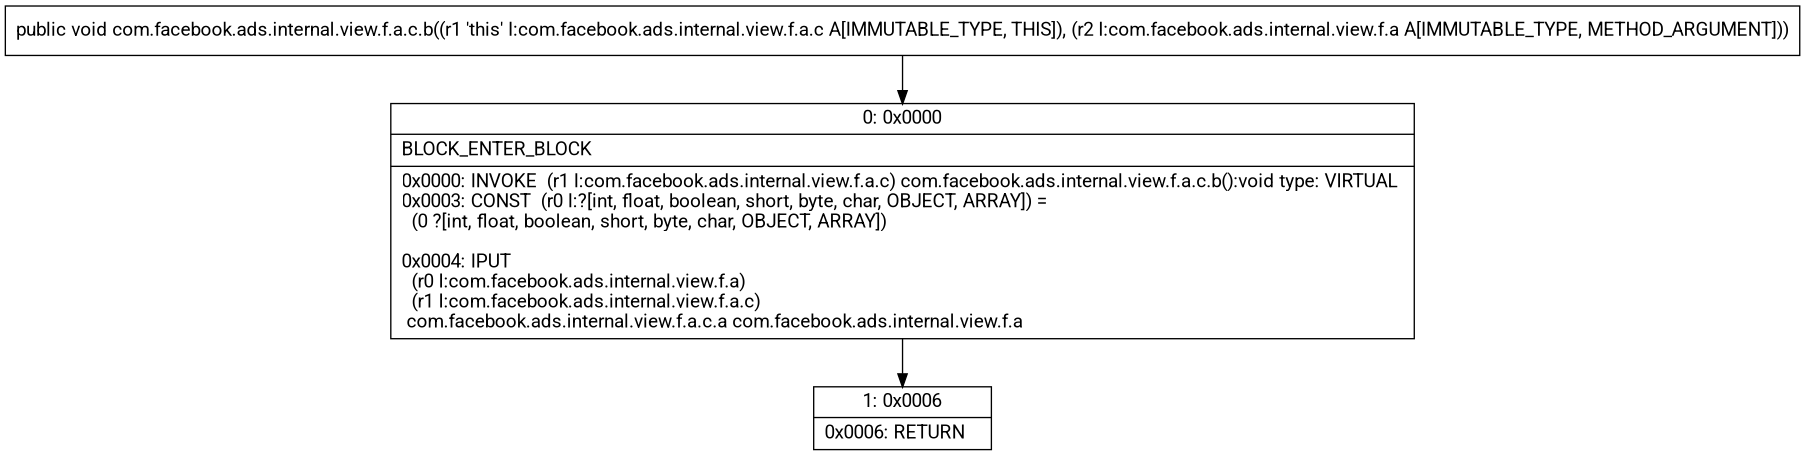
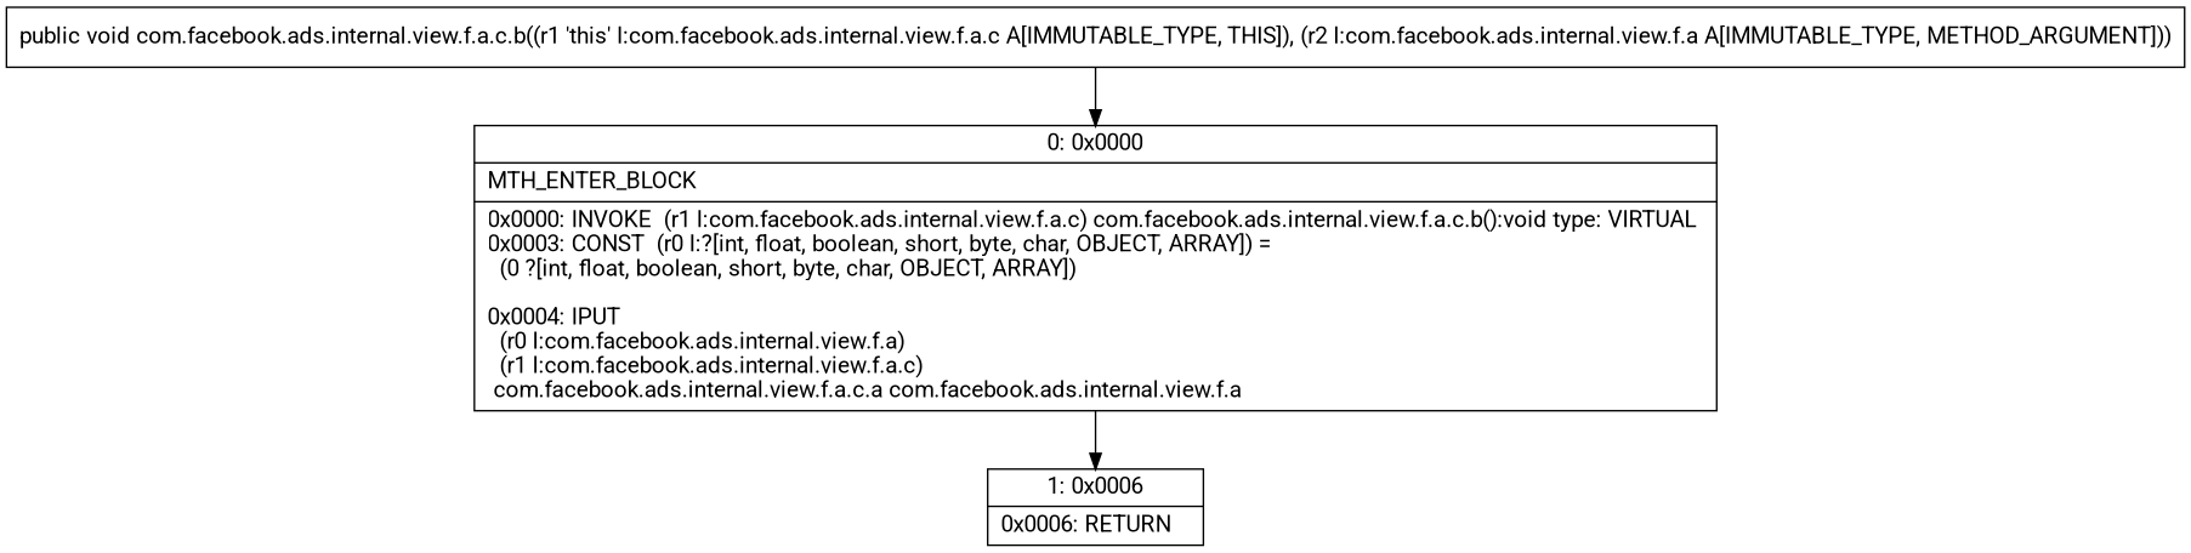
  digraph {
    fontname=Roboto
    node [shape=record fontname=Roboto]
    edge [fontname=Roboto]
-   n1 [label="{0\:\ 0x0000|BLOCK_ENTER_BLOCK\l|0x0000: INVOKE  (r1 I:com.facebook.ads.internal.view.f.a.c) com.facebook.ads.internal.view.f.a.c.b():void type: VIRTUAL \l0x0003: CONST  (r0 I:?[int, float, boolean, short, byte, char, OBJECT, ARRAY]) = \l  (0 ?[int, float, boolean, short, byte, char, OBJECT, ARRAY])\l \l0x0004: IPUT  \l  (r0 I:com.facebook.ads.internal.view.f.a)\l  (r1 I:com.facebook.ads.internal.view.f.a.c)\l com.facebook.ads.internal.view.f.a.c.a com.facebook.ads.internal.view.f.a \l}"]
+   n1 [label="{0\:\ 0x0000|MTH_ENTER_BLOCK\l|0x0000: INVOKE  (r1 I:com.facebook.ads.internal.view.f.a.c) com.facebook.ads.internal.view.f.a.c.b():void type: VIRTUAL \l0x0003: CONST  (r0 I:?[int, float, boolean, short, byte, char, OBJECT, ARRAY]) = \l  (0 ?[int, float, boolean, short, byte, char, OBJECT, ARRAY])\l \l0x0004: IPUT  \l  (r0 I:com.facebook.ads.internal.view.f.a)\l  (r1 I:com.facebook.ads.internal.view.f.a.c)\l com.facebook.ads.internal.view.f.a.c.a com.facebook.ads.internal.view.f.a \l}"]
    n2 [label="{1\:\ 0x0006|0x0006: RETURN   \l}"]
    n3 [label="{public void com.facebook.ads.internal.view.f.a.c.b((r1 'this' I:com.facebook.ads.internal.view.f.a.c A[IMMUTABLE_TYPE, THIS]), (r2 I:com.facebook.ads.internal.view.f.a A[IMMUTABLE_TYPE, METHOD_ARGUMENT])) }"]
    n1 -> n2
    n3 -> n1
  }
